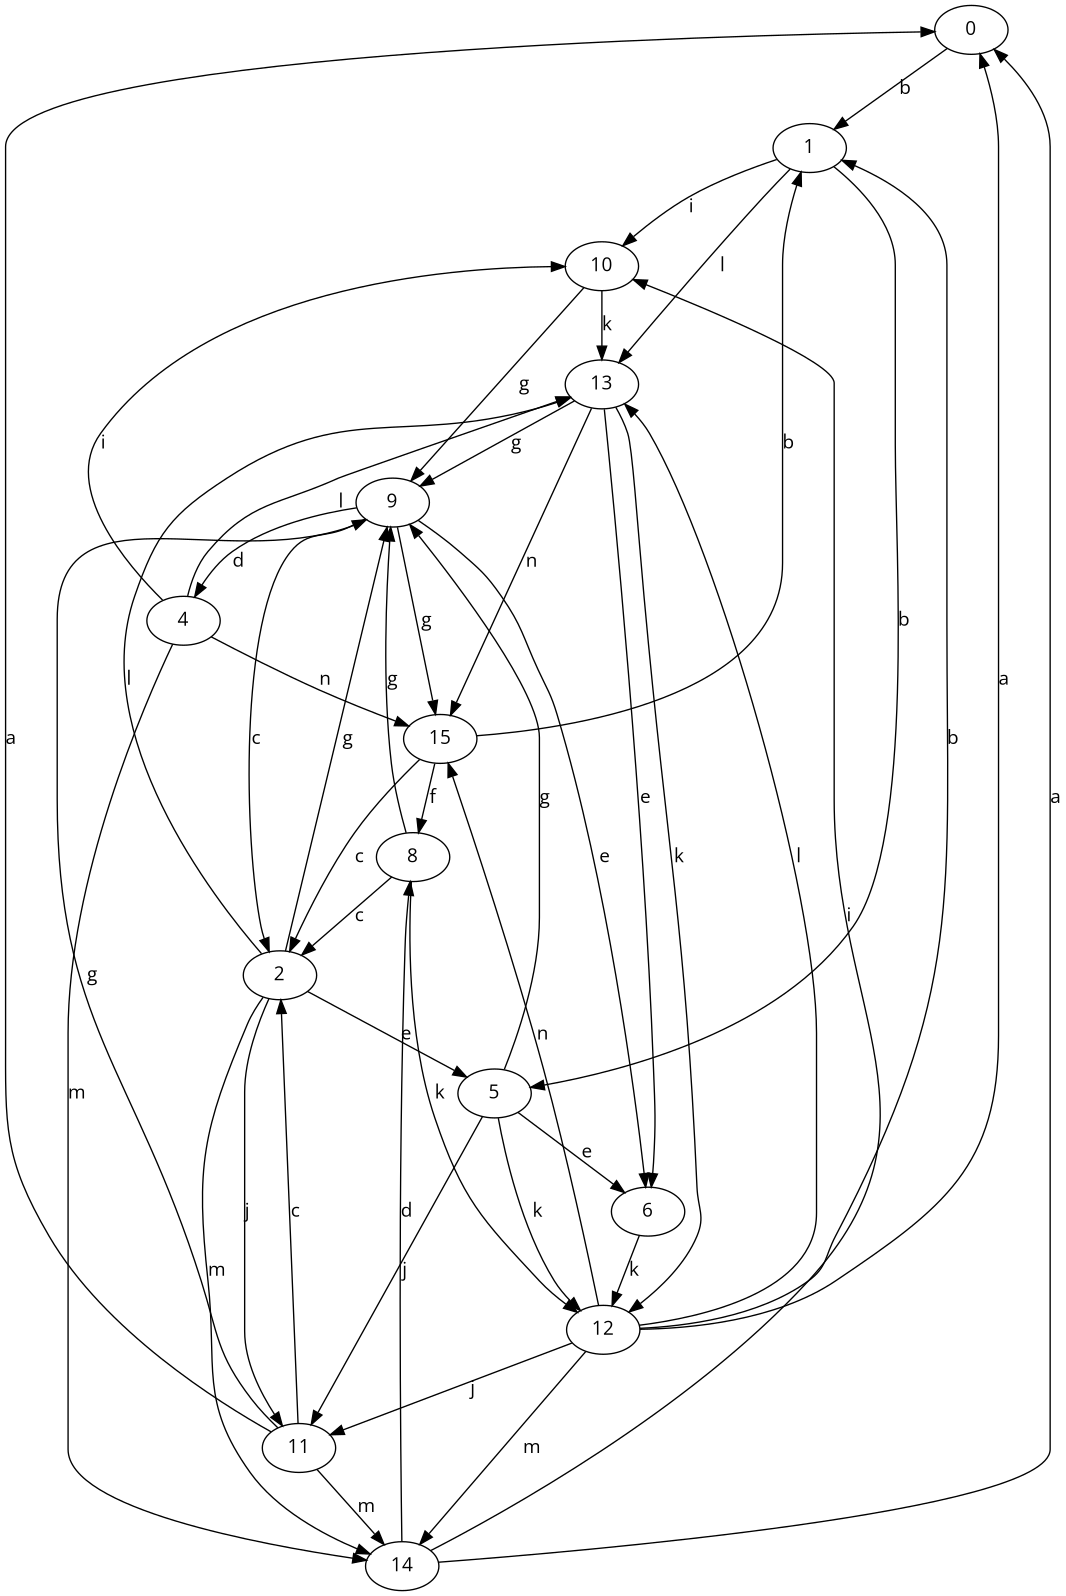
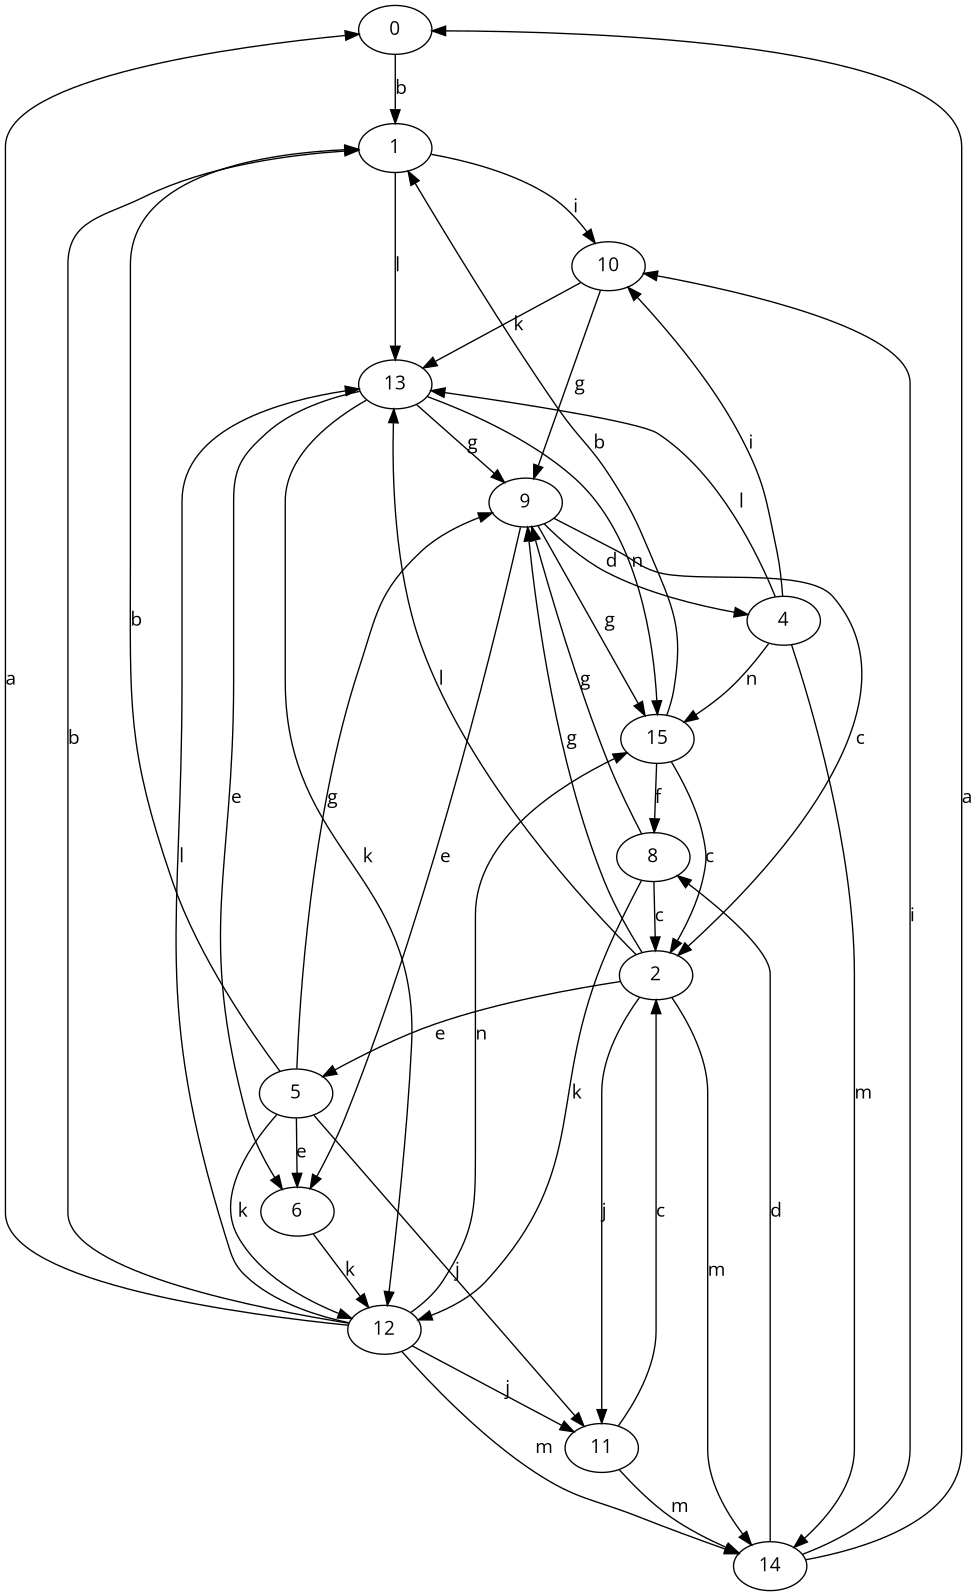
  strict digraph {
    fontname="Open Sans"
    node [fontname="Open Sans"]
    edge [fontname="Open Sans"]
    0
    1
    10
    13
    9
    15
    6
    12
    2
    5
    11
    14
    4
    8
    0 -> 1 [label=b]
    1 -> 10 [label=i]
    1 -> 13 [label=l]
    10 -> 13 [label=k]
    10 -> 9 [label=g]
    13 -> 9 [label=g]
    13 -> 15 [label=n]
    13 -> 6 [label=e]
    13 -> 12 [label=k]
    9 -> 15 [label=g]
    9 -> 6 [label=e]
    9 -> 2 [label=c]
    9 -> 4 [label=d]
    15 -> 1 [label=b]
    15 -> 2 [label=c]
    15 -> 8 [label=f]
    6 -> 12 [label=k]
    12 -> 0 [label=a]
    12 -> 1 [label=b]
    12 -> 13 [label=l]
    12 -> 15 [label=n]
    12 -> 11 [label=j]
    12 -> 14 [label=m]
    2 -> 13 [label=l]
    2 -> 9 [label=g]
    2 -> 5 [label=e]
    2 -> 11 [label=j]
    2 -> 14 [label=m]
-   1 -> 5 [label=b]
+   5 -> 1 [label=b]
    5 -> 9 [label=g]
    5 -> 6 [label=e]
    5 -> 12 [label=k]
    5 -> 11 [label=j]
-   11 -> 0 [label=a]
-   11 -> 9 [label=g]
    11 -> 2 [label=c]
    11 -> 14 [label=m]
    14 -> 0 [label=a]
    14 -> 10 [label=i]
    14 -> 8 [label=d]
    4 -> 10 [label=i]
    4 -> 13 [label=l]
    4 -> 15 [label=n]
    4 -> 14 [label=m]
    8 -> 9 [label=g]
    8 -> 12 [label=k]
    8 -> 2 [label=c]
  }
